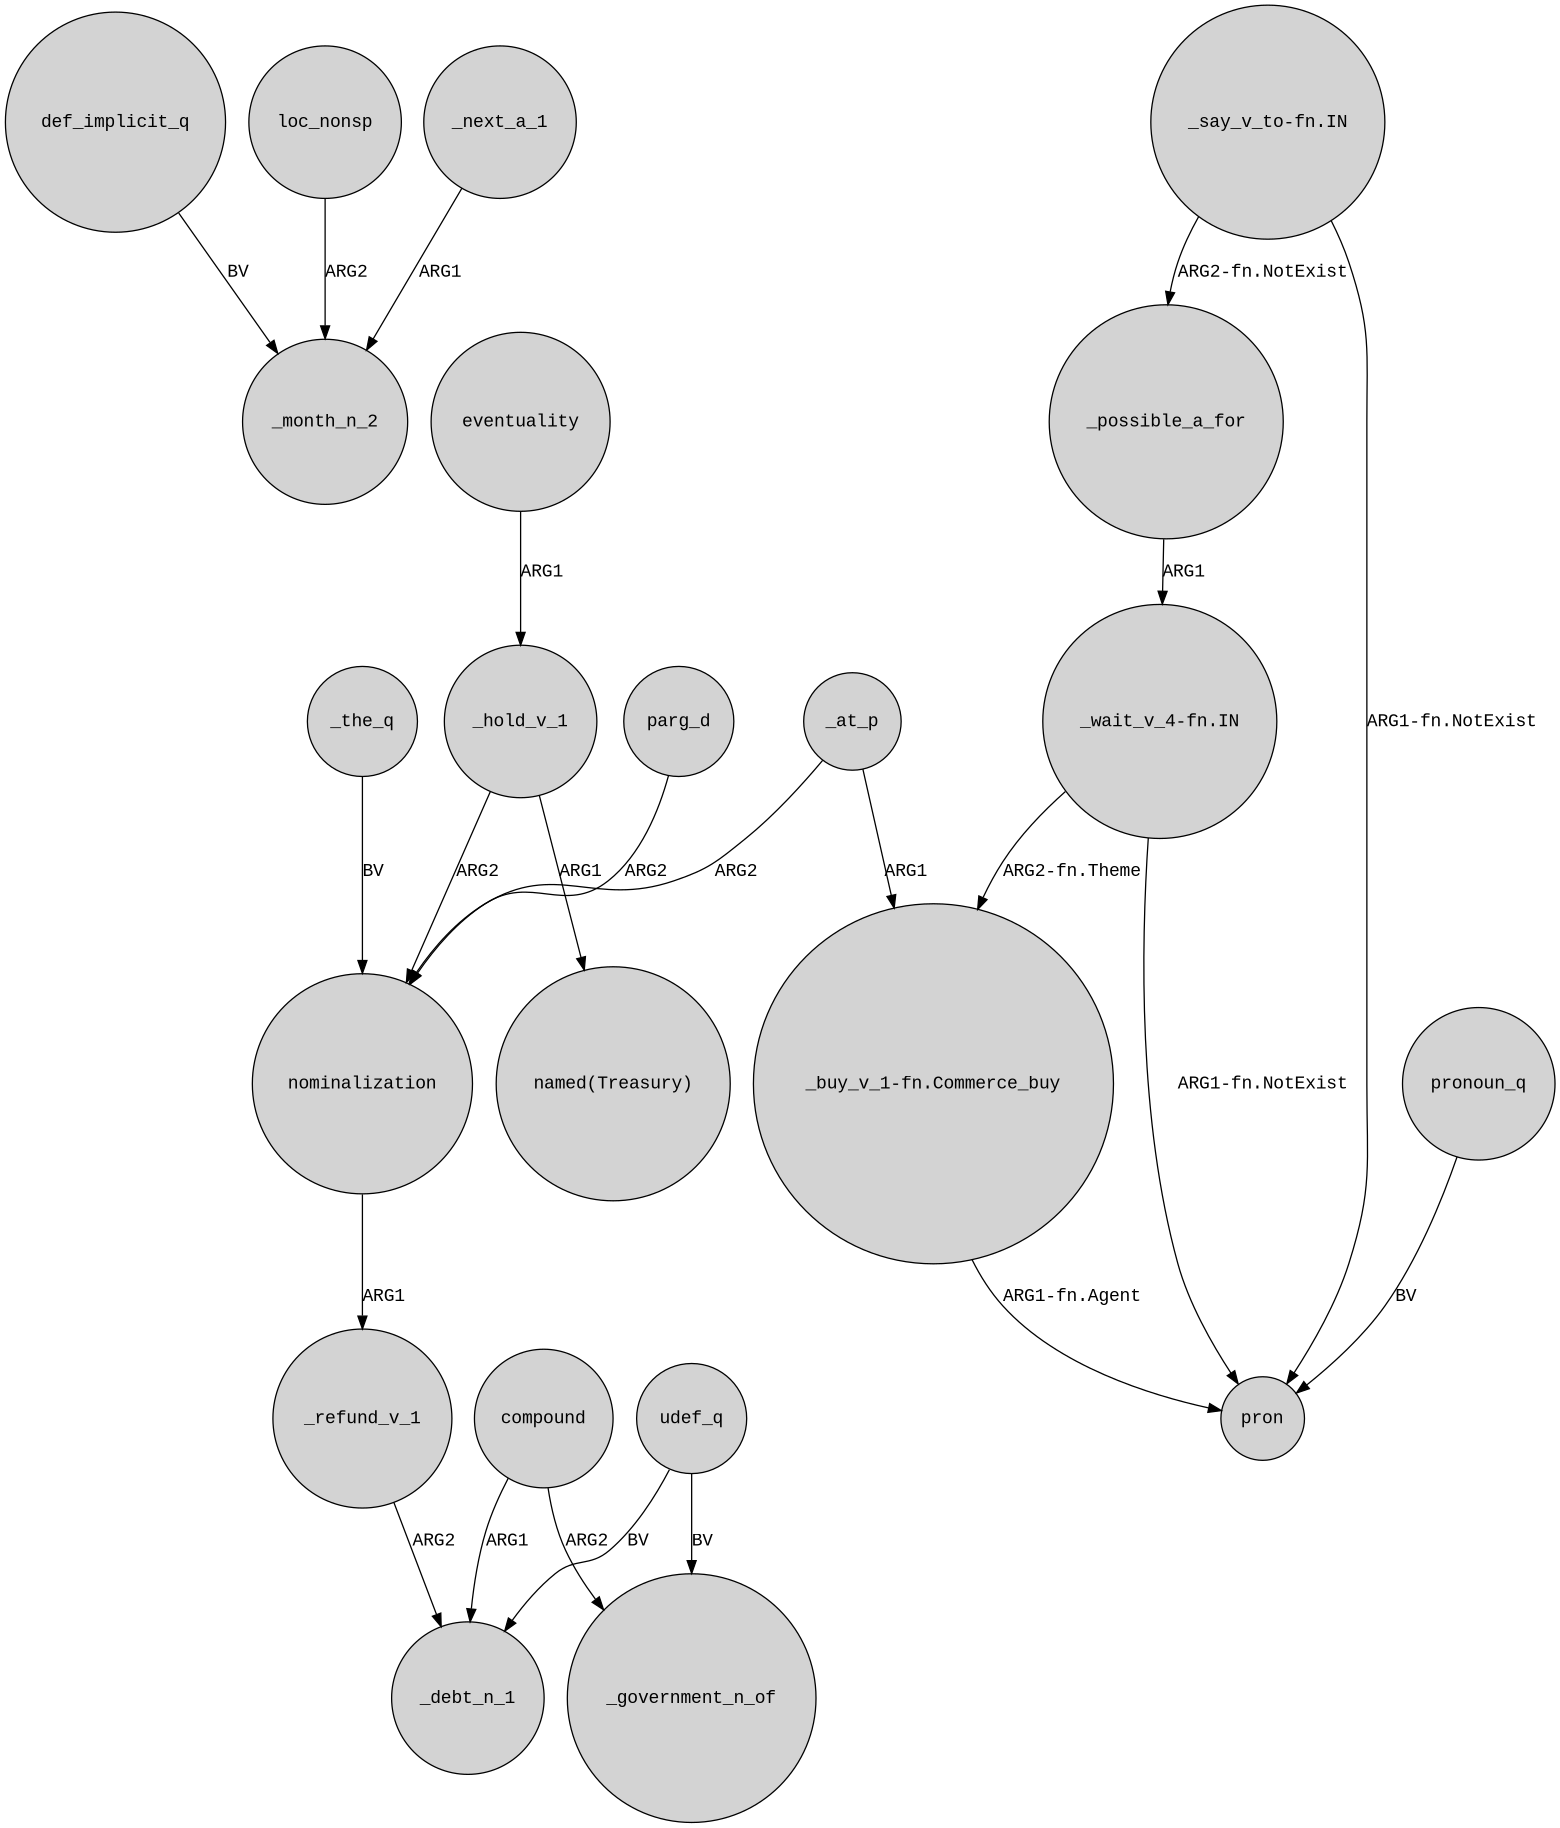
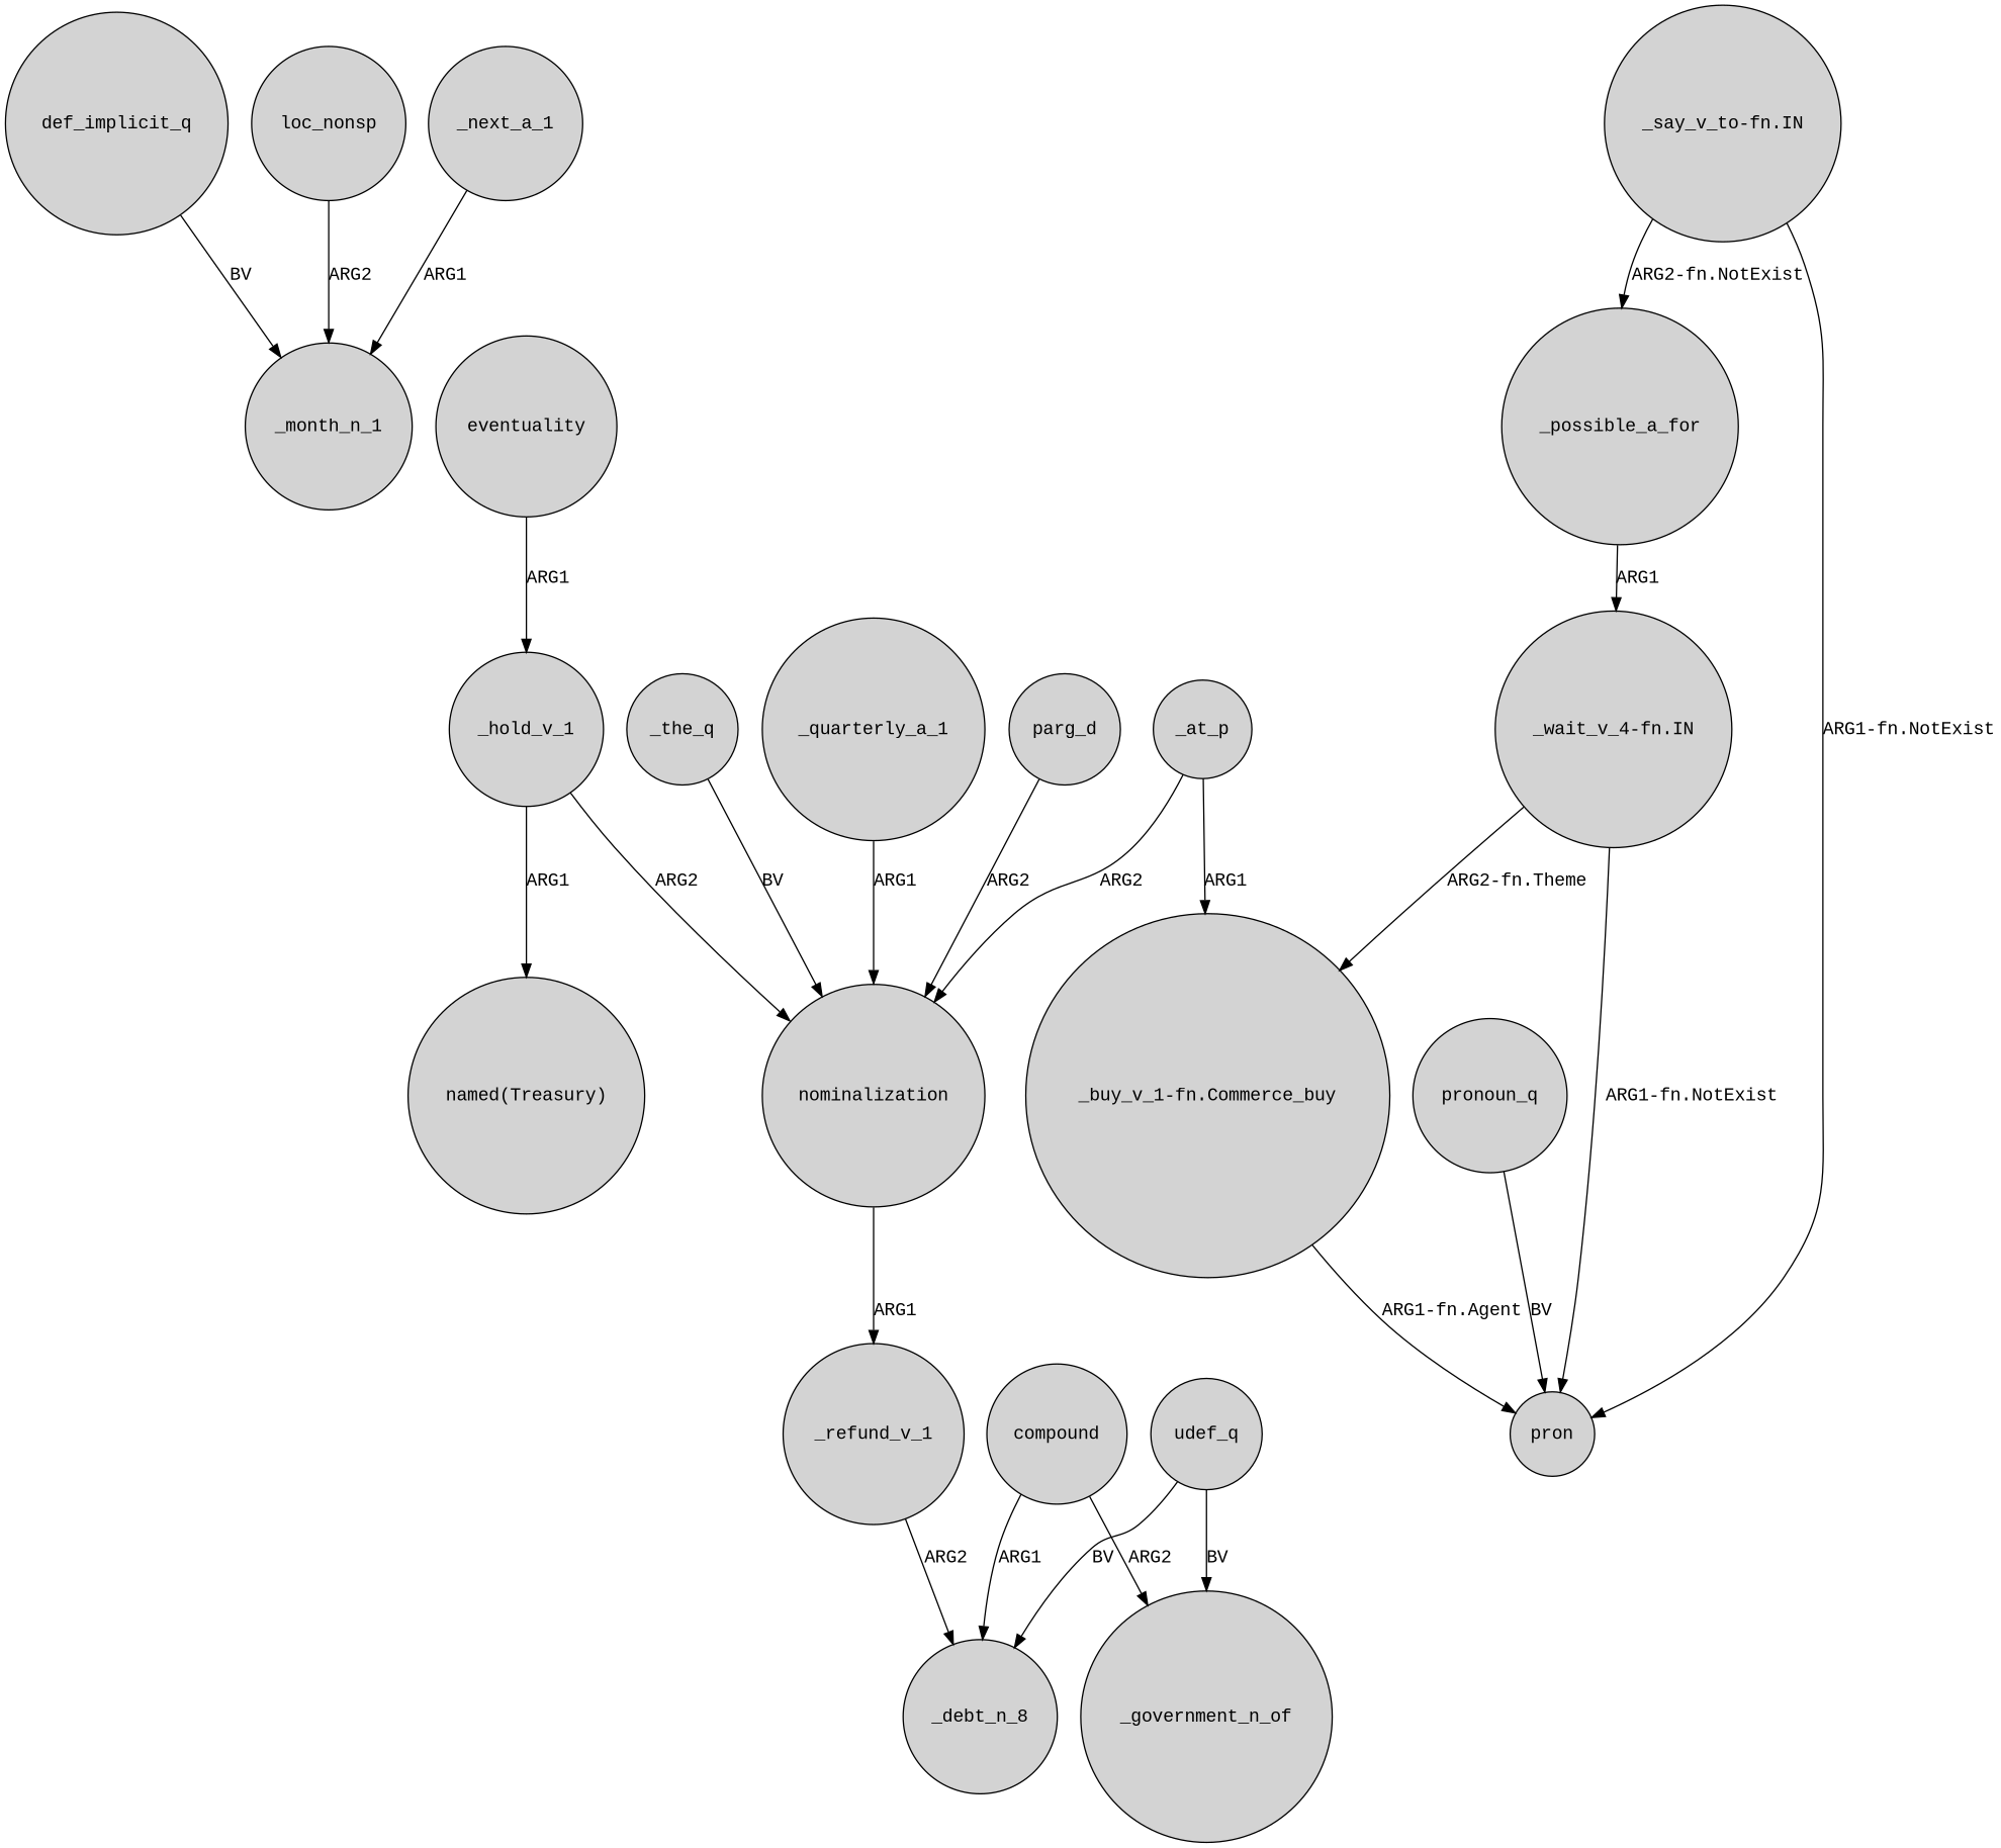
  digraph {
    fontname="Liberation Mono"
    node [fontname="Liberation Mono" shape=circle style=filled]
    edge [fontname="Liberation Mono"]
    def_implicit_q
-   _month_n_1 [label=_month_n_2]
+   _month_n_1
    compound
-   _debt_n_1
+   _debt_n_1 [label=_debt_n_8]
    _government_n_of
    n6 [label="_wait_v_4-fn.IN"]
    "_buy_v_1-fn.Commerce_buy"
    pron
    _at_p
    nominalization
    _refund_v_1
    udef_q
+   _quarterly_a_1
    "_say_v_to-fn.IN"
    _possible_a_for
    _hold_v_1
    "named(Treasury)"
    parg_d
    pronoun_q
    loc_nonsp
    _next_a_1
    _the_q
    eventuality
    def_implicit_q -> _month_n_1 [label=BV]
    compound -> _debt_n_1 [label=ARG1]
    compound -> _government_n_of [label=ARG2]
    n6 -> "_buy_v_1-fn.Commerce_buy" [label="ARG2-fn.Theme"]
    n6 -> pron [label="ARG1-fn.NotExist"]
    "_buy_v_1-fn.Commerce_buy" -> pron [label="ARG1-fn.Agent"]
    _at_p -> "_buy_v_1-fn.Commerce_buy" [label=ARG1]
    _at_p -> nominalization [label=ARG2]
    nominalization -> _refund_v_1 [label=ARG1]
    _refund_v_1 -> _debt_n_1 [label=ARG2]
    udef_q -> _debt_n_1 [label=BV]
    udef_q -> _government_n_of [label=BV]
+   _quarterly_a_1 -> nominalization [label=ARG1]
    "_say_v_to-fn.IN" -> pron [label="ARG1-fn.NotExist"]
    "_say_v_to-fn.IN" -> _possible_a_for [label="ARG2-fn.NotExist"]
    _possible_a_for -> n6 [label=ARG1]
    _hold_v_1 -> nominalization [label=ARG2]
    _hold_v_1 -> "named(Treasury)" [label=ARG1]
    parg_d -> nominalization [label=ARG2]
    pronoun_q -> pron [label=BV]
    loc_nonsp -> _month_n_1 [label=ARG2]
    _next_a_1 -> _month_n_1 [label=ARG1]
    _the_q -> nominalization [label=BV]
    eventuality -> _hold_v_1 [label=ARG1]
  }
